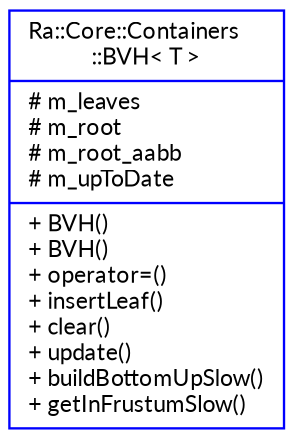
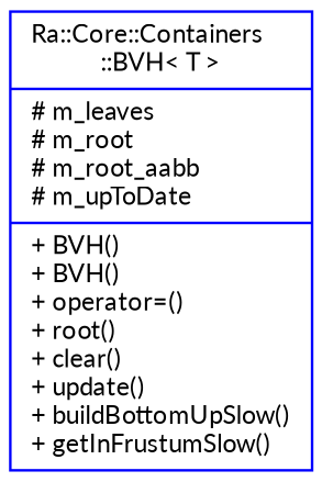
  digraph {
    fontname=Lato
-   n1 [color=blue fillcolor=white fontcolor=black fontname=Lato fontsize=10 height=0.2 label="{Ra::Core::Containers\l::BVH\< T \>\n|# m_leaves\l# m_root\l# m_root_aabb\l# m_upToDate\l|+ BVH()\l+ BVH()\l+ operator=()\l+ insertLeaf()\l+ clear()\l+ update()\l+ buildBottomUpSlow()\l+ getInFrustumSlow()\l}" shape=record style=filled width=0.4]
+   n1 [color=blue fillcolor=white fontcolor=black fontname=Lato fontsize=10 height=0.2 label="{Ra::Core::Containers\l::BVH\< T \>\n|# m_leaves\l# m_root\l# m_root_aabb\l# m_upToDate\l|+ BVH()\l+ BVH()\l+ operator=()\l+ root()\l+ clear()\l+ update()\l+ buildBottomUpSlow()\l+ getInFrustumSlow()\l}" shape=record style=filled width=0.4]
  }
